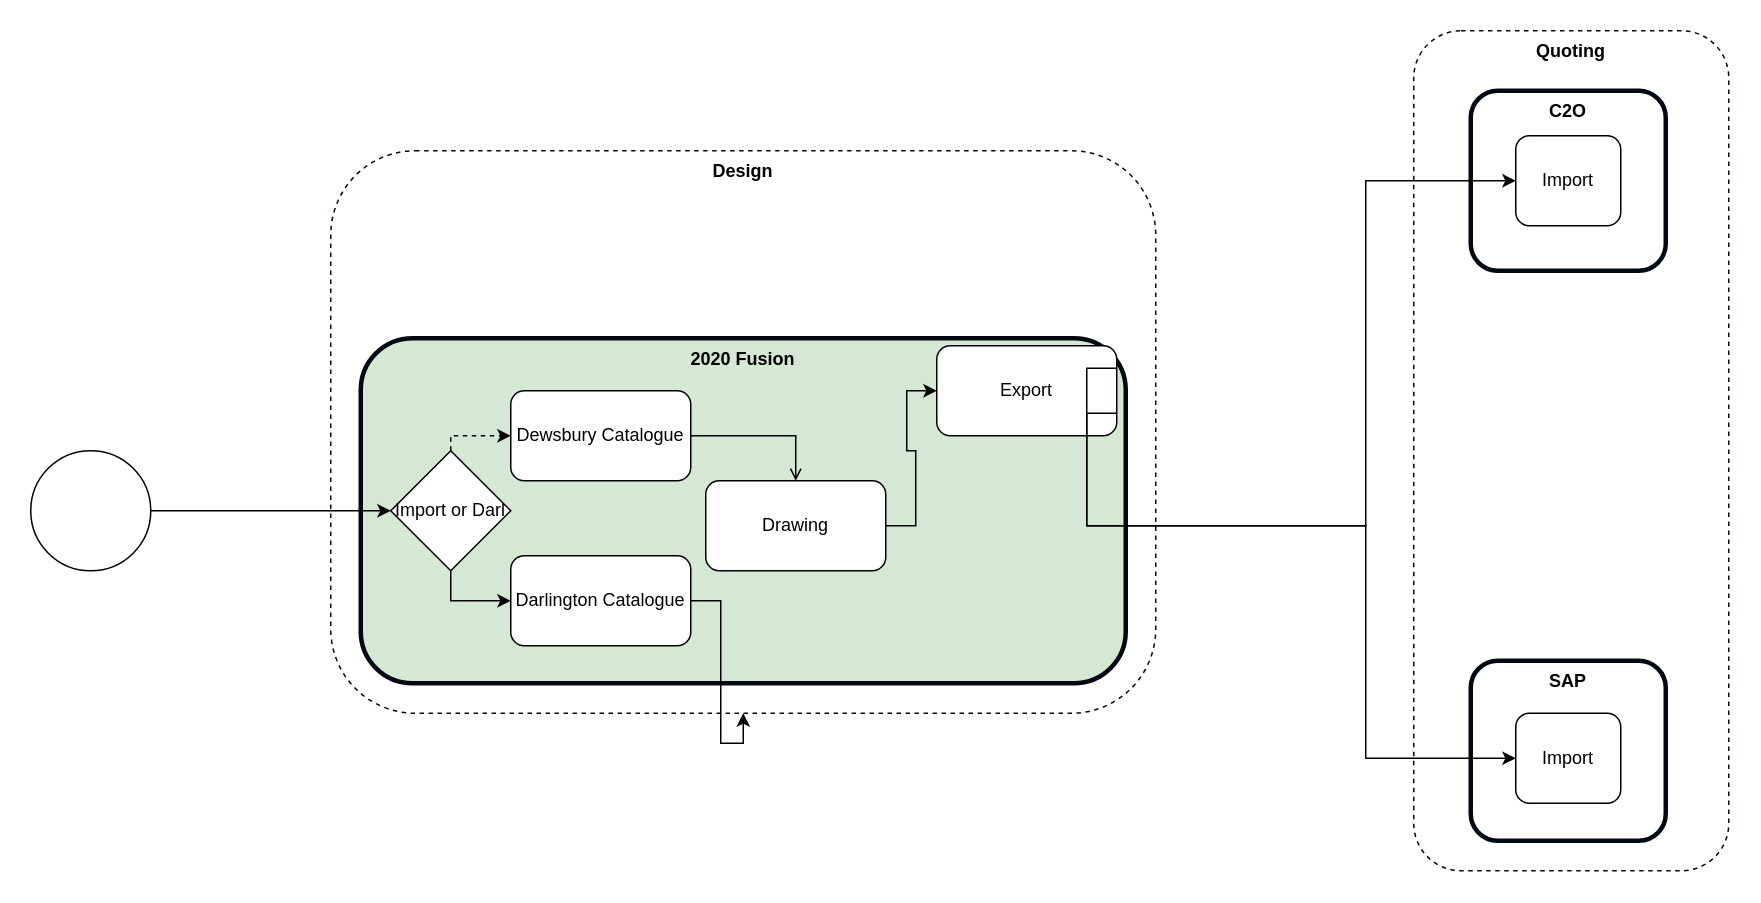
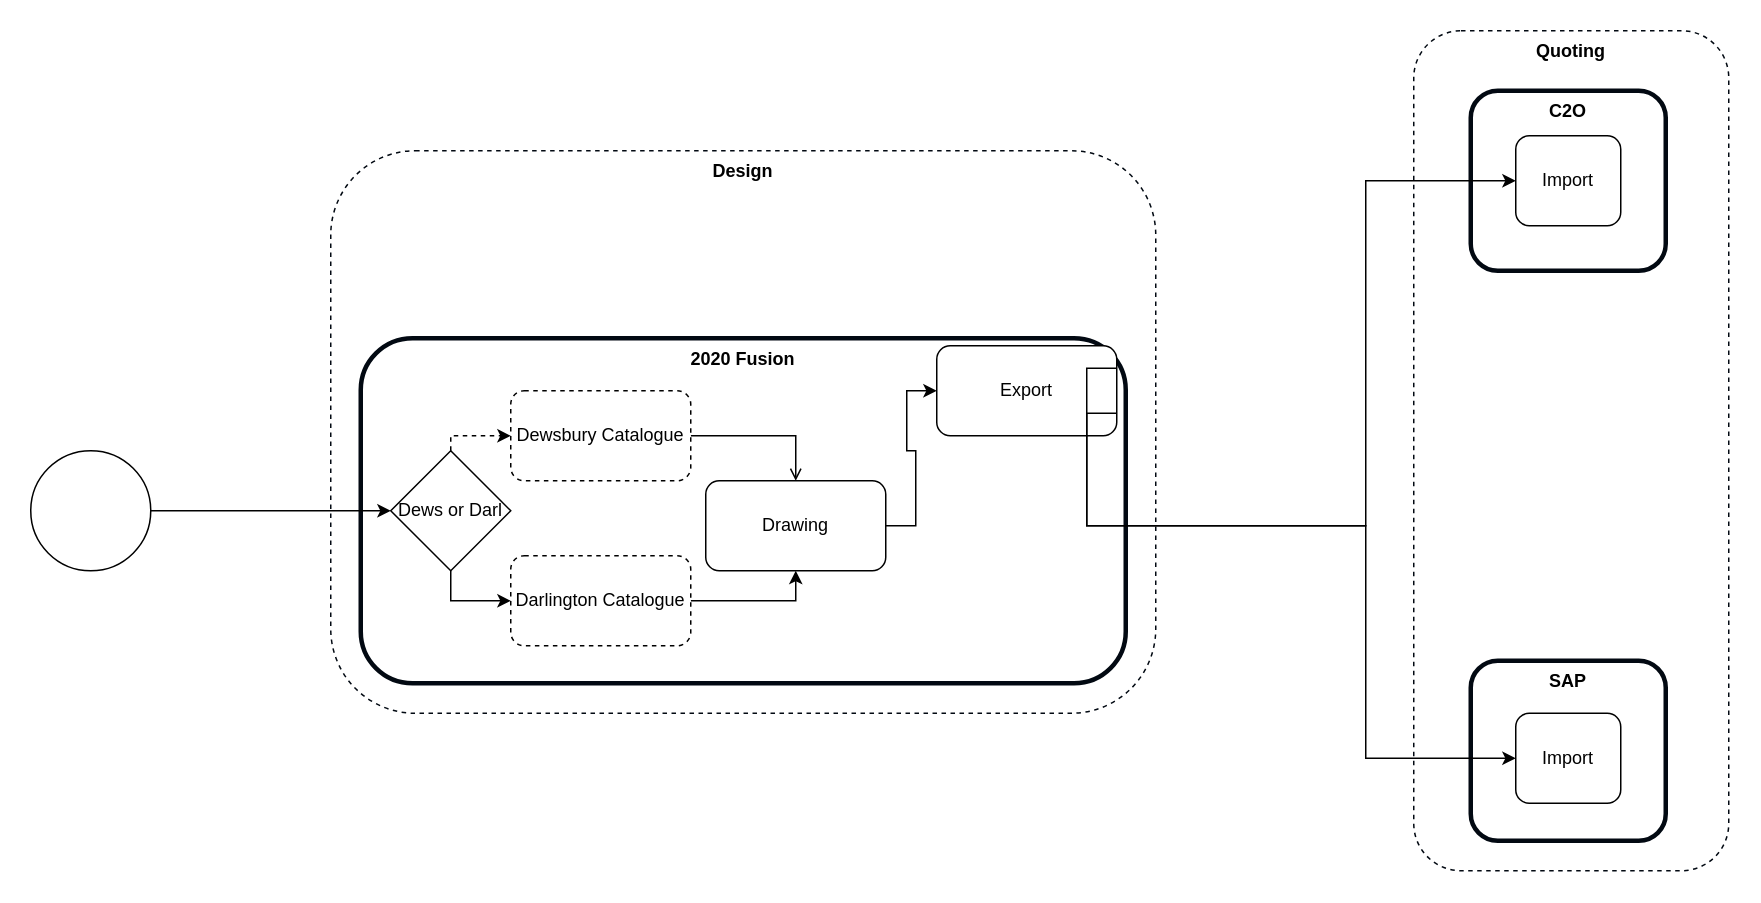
  <mxCell id="0" />
  <mxCell id="1" parent="0" />
  <mxCell id="2" value="&lt;b&gt;Quoting&lt;/b&gt;" style="rounded=1;whiteSpace=wrap;html=1;verticalAlign=top;strokeWidth=1;strokeColor=#020912;dashed=1;" parent="1" vertex="1"><mxGeometry x="942" y="20" width="210" height="560" as="geometry" /></mxCell>
  <mxCell id="3" value="&lt;b&gt;Design&lt;/b&gt;" style="rounded=1;whiteSpace=wrap;html=1;verticalAlign=top;strokeWidth=1;strokeColor=#020912;dashed=1;" parent="1" vertex="1"><mxGeometry x="220" y="100" width="550" height="375" as="geometry" /></mxCell>
- <mxCell id="4" value="&lt;b&gt;2020 Fusion&lt;/b&gt;" style="rounded=1;whiteSpace=wrap;html=1;verticalAlign=top;strokeWidth=3;strokeColor=#020912;fillColor=#d5e8d4;" parent="1" vertex="1"><mxGeometry x="240" y="225" width="510" height="230" as="geometry" /></mxCell>
+ <mxCell id="4" value="&lt;b&gt;2020 Fusion&lt;/b&gt;" style="rounded=1;whiteSpace=wrap;html=1;verticalAlign=top;strokeWidth=3;strokeColor=#020912;" parent="1" vertex="1"><mxGeometry x="240" y="225" width="510" height="230" as="geometry" /></mxCell>
  <mxCell id="5" style="edgeStyle=orthogonalEdgeStyle;rounded=0;orthogonalLoop=1;jettySize=auto;html=1;exitX=1;exitY=0.5;exitDx=0;exitDy=0;entryX=0.5;entryY=0;entryDx=0;entryDy=0;endArrow=open;" parent="1" source="6" target="10" edge="1"><mxGeometry relative="1" as="geometry" /></mxCell>
- <mxCell id="6" value="Dewsbury Catalogue" style="rounded=1;whiteSpace=wrap;html=1;" parent="1" vertex="1"><mxGeometry x="340" y="260" width="120" height="60" as="geometry" /></mxCell>
- <mxCell id="7" style="edgeStyle=orthogonalEdgeStyle;rounded=0;orthogonalLoop=1;jettySize=auto;html=1;exitX=1;exitY=0.5;exitDx=0;exitDy=0;" parent="1" source="8" target="3" edge="1"><mxGeometry relative="1" as="geometry" /></mxCell>
- <mxCell id="8" value="Darlington Catalogue" style="rounded=1;whiteSpace=wrap;html=1;" parent="1" vertex="1"><mxGeometry x="340" y="370" width="120" height="60" as="geometry" /></mxCell>
+ <mxCell id="6" value="Dewsbury Catalogue" style="rounded=1;whiteSpace=wrap;html=1;dashed=1;" parent="1" vertex="1"><mxGeometry x="340" y="260" width="120" height="60" as="geometry" /></mxCell>
+ <mxCell id="7" style="edgeStyle=orthogonalEdgeStyle;rounded=0;orthogonalLoop=1;jettySize=auto;html=1;exitX=1;exitY=0.5;exitDx=0;exitDy=0;entryX=0.5;entryY=1;entryDx=0;entryDy=0;" parent="1" source="8" target="10" edge="1"><mxGeometry relative="1" as="geometry" /></mxCell>
+ <mxCell id="8" value="Darlington Catalogue" style="rounded=1;whiteSpace=wrap;html=1;dashed=1;" parent="1" vertex="1"><mxGeometry x="340" y="370" width="120" height="60" as="geometry" /></mxCell>
  <mxCell id="9" style="edgeStyle=orthogonalEdgeStyle;rounded=0;orthogonalLoop=1;jettySize=auto;html=1;exitX=1;exitY=0.5;exitDx=0;exitDy=0;entryX=0;entryY=0.5;entryDx=0;entryDy=0;" parent="1" source="10" target="11" edge="1"><mxGeometry relative="1" as="geometry" /></mxCell>
  <mxCell id="10" value="Drawing" style="rounded=1;whiteSpace=wrap;html=1;" parent="1" vertex="1"><mxGeometry x="470" y="320" width="120" height="60" as="geometry" /></mxCell>
  <mxCell id="11" value="Export" style="rounded=1;whiteSpace=wrap;html=1;" parent="1" vertex="1"><mxGeometry x="624" y="230" width="120" height="60" as="geometry" /></mxCell>
  <mxCell id="12" value="&lt;b&gt;C2O&lt;/b&gt;" style="rounded=1;whiteSpace=wrap;html=1;verticalAlign=top;strokeWidth=3;strokeColor=#020912;" parent="1" vertex="1"><mxGeometry x="980" y="60" width="130" height="120" as="geometry" /></mxCell>
  <mxCell id="13" value="&lt;b&gt;SAP&lt;/b&gt;" style="rounded=1;whiteSpace=wrap;html=1;verticalAlign=top;strokeWidth=3;strokeColor=#020912;" parent="1" vertex="1"><mxGeometry x="980" y="440" width="130" height="120" as="geometry" /></mxCell>
  <mxCell id="14" value="" style="edgeStyle=orthogonalEdgeStyle;rounded=0;orthogonalLoop=1;jettySize=auto;html=1;entryX=0;entryY=0.5;entryDx=0;entryDy=0;exitX=1;exitY=0.25;exitDx=0;exitDy=0;" parent="1" source="11" target="15" edge="1"><mxGeometry relative="1" as="geometry"><mxPoint x="930" y="350" as="sourcePoint" /><Array as="points"><mxPoint x="724" y="350" /><mxPoint x="910" y="350" /><mxPoint x="910" y="120" /></Array></mxGeometry></mxCell>
  <mxCell id="15" value="Import" style="rounded=1;whiteSpace=wrap;html=1;" parent="1" vertex="1"><mxGeometry x="1010" y="90" width="70" height="60" as="geometry" /></mxCell>
  <mxCell id="16" style="edgeStyle=orthogonalEdgeStyle;rounded=0;orthogonalLoop=1;jettySize=auto;html=1;exitX=0.5;exitY=0;exitDx=0;exitDy=0;entryX=0;entryY=0.5;entryDx=0;entryDy=0;dashed=1;" parent="1" source="18" target="6" edge="1"><mxGeometry relative="1" as="geometry"><Array as="points"><mxPoint x="300" y="290" /></Array></mxGeometry></mxCell>
  <mxCell id="17" style="edgeStyle=orthogonalEdgeStyle;rounded=0;orthogonalLoop=1;jettySize=auto;html=1;exitX=0.5;exitY=1;exitDx=0;exitDy=0;entryX=0;entryY=0.5;entryDx=0;entryDy=0;" parent="1" source="18" target="8" edge="1"><mxGeometry relative="1" as="geometry" /></mxCell>
- <mxCell id="18" value="Import or Darl" style="rhombus;whiteSpace=wrap;html=1;" parent="1" vertex="1"><mxGeometry x="260" y="300" width="80" height="80" as="geometry" /></mxCell>
+ <mxCell id="18" value="Dews or Darl" style="rhombus;whiteSpace=wrap;html=1;" parent="1" vertex="1"><mxGeometry x="260" y="300" width="80" height="80" as="geometry" /></mxCell>
  <mxCell id="19" style="edgeStyle=orthogonalEdgeStyle;rounded=0;orthogonalLoop=1;jettySize=auto;html=1;exitX=1;exitY=0.5;exitDx=0;exitDy=0;entryX=0;entryY=0.5;entryDx=0;entryDy=0;" parent="1" source="20" target="18" edge="1"><mxGeometry relative="1" as="geometry" /></mxCell>
  <mxCell id="20" value="" style="ellipse;whiteSpace=wrap;html=1;aspect=fixed;" parent="1" vertex="1"><mxGeometry x="20" y="300" width="80" height="80" as="geometry" /></mxCell>
  <mxCell id="21" value="Import" style="rounded=1;whiteSpace=wrap;html=1;" parent="1" vertex="1"><mxGeometry x="1010" y="475" width="70" height="60" as="geometry" /></mxCell>
  <mxCell id="22" style="edgeStyle=orthogonalEdgeStyle;rounded=0;orthogonalLoop=1;jettySize=auto;html=1;exitX=1;exitY=0.75;exitDx=0;exitDy=0;entryX=0;entryY=0.5;entryDx=0;entryDy=0;" parent="1" source="11" target="21" edge="1"><mxGeometry relative="1" as="geometry"><Array as="points"><mxPoint x="724" y="350" /><mxPoint x="910" y="350" /><mxPoint x="910" y="505" /></Array></mxGeometry></mxCell>
